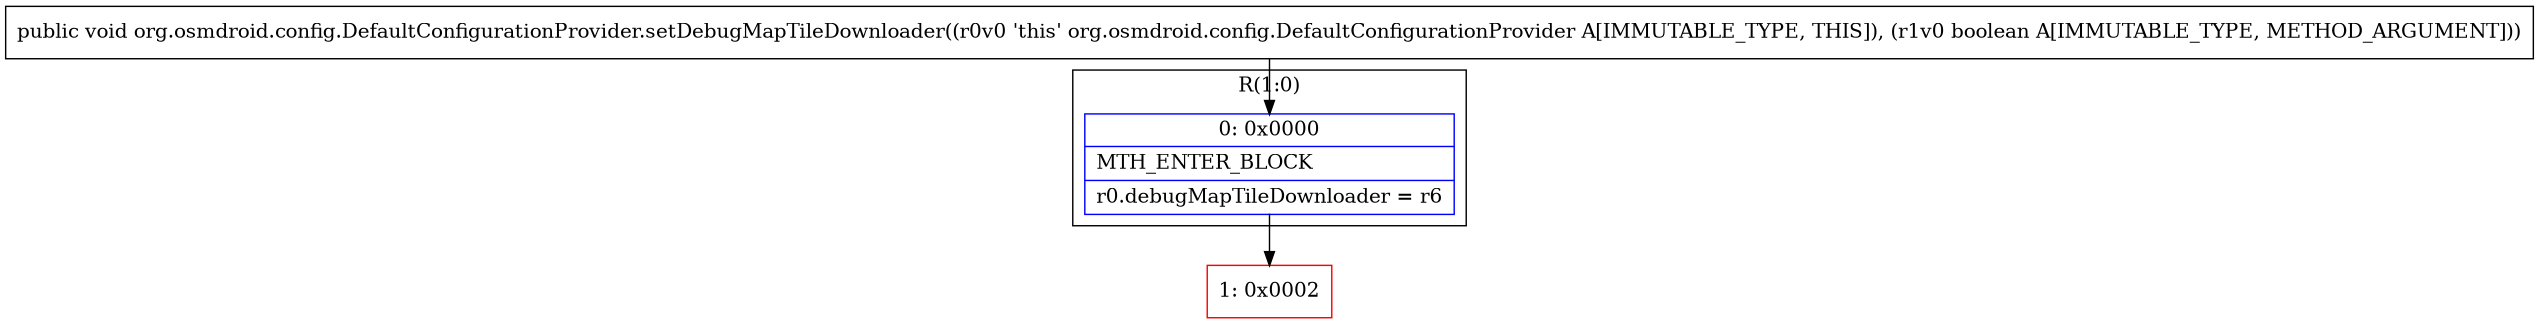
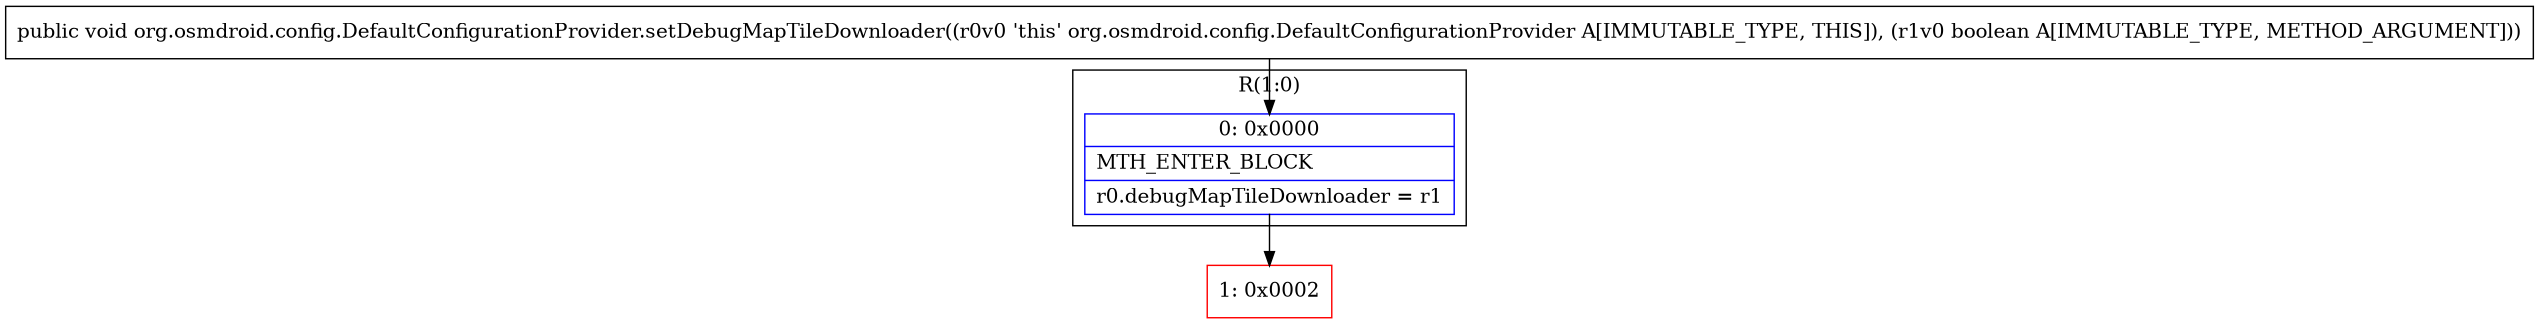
  digraph {
    node [shape=record]
-   n1 [color=blue label="{0\:\ 0x0000|MTH_ENTER_BLOCK\l|r0.debugMapTileDownloader = r6\l}"]
+   n1 [color=blue label="{0\:\ 0x0000|MTH_ENTER_BLOCK\l|r0.debugMapTileDownloader = r1\l}"]
    n2 [color=red label="{1\:\ 0x0002}"]
    n3 [label="{public void org.osmdroid.config.DefaultConfigurationProvider.setDebugMapTileDownloader((r0v0 'this' org.osmdroid.config.DefaultConfigurationProvider A[IMMUTABLE_TYPE, THIS]), (r1v0 boolean A[IMMUTABLE_TYPE, METHOD_ARGUMENT])) }"]
    subgraph cluster_1 {
      label="R(1:0)"
      n1
    }
    n1 -> n2
    n3 -> n1
  }
